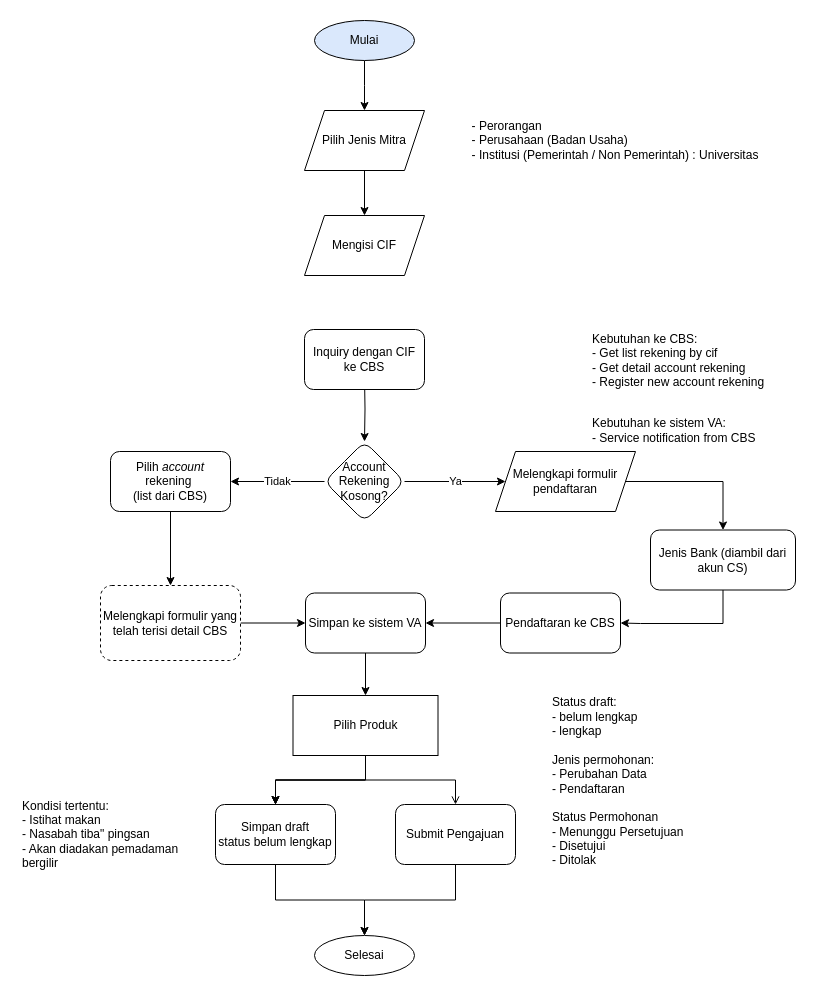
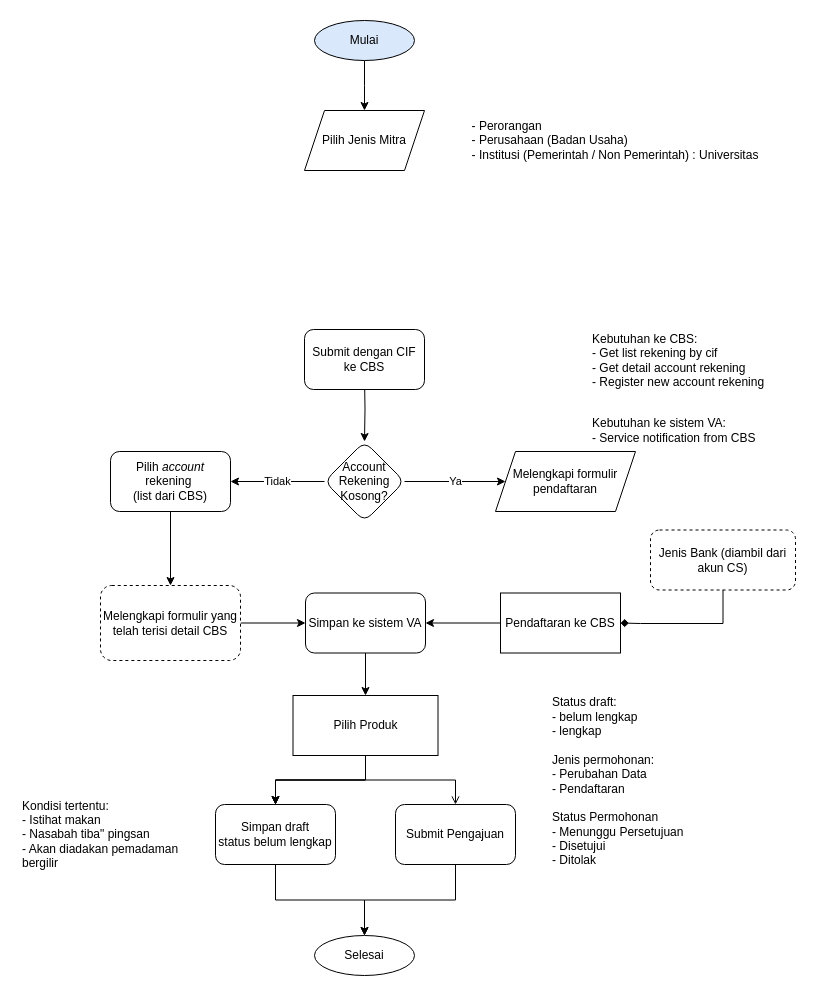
  <mxCell id="0" />
  <mxCell id="1" parent="0" />
  <mxCell id="2" value="" style="edgeStyle=orthogonalEdgeStyle;rounded=0;orthogonalLoop=1;jettySize=auto;html=1;fontFamily=Helvetica;strokeWidth=1;strokeColor=default;" parent="1" source="3" edge="1"><mxGeometry relative="1" as="geometry"><mxPoint x="364" y="110" as="targetPoint" /></mxGeometry></mxCell>
  <mxCell id="3" value="Mulai" style="ellipse;whiteSpace=wrap;html=1;align=center;newEdgeStyle={&quot;edgeStyle&quot;:&quot;entityRelationEdgeStyle&quot;,&quot;startArrow&quot;:&quot;none&quot;,&quot;endArrow&quot;:&quot;none&quot;,&quot;segment&quot;:10,&quot;curved&quot;:1};treeFolding=1;treeMoving=1;fontFamily=Helvetica;strokeWidth=1;strokeColor=default;fillColor=#dae8fc;" parent="1" vertex="1"><mxGeometry x="314" y="20" width="100" height="40" as="geometry" /></mxCell>
  <mxCell id="4" value="" style="edgeStyle=orthogonalEdgeStyle;rounded=0;orthogonalLoop=1;jettySize=auto;html=1;fontFamily=Helvetica;strokeWidth=1;strokeColor=default;" parent="1" target="8" edge="1"><mxGeometry relative="1" as="geometry"><mxPoint x="364" y="375" as="sourcePoint" /></mxGeometry></mxCell>
- <mxCell id="5" value="Inquiry dengan CIF ke CBS" style="rounded=1;whiteSpace=wrap;html=1;fontFamily=Helvetica;strokeWidth=1;strokeColor=default;" parent="1" vertex="1"><mxGeometry x="304" y="329" width="120" height="60" as="geometry" /></mxCell>
+ <mxCell id="5" value="Submit dengan CIF ke CBS" style="rounded=1;whiteSpace=wrap;html=1;fontFamily=Helvetica;strokeWidth=1;strokeColor=default;" parent="1" vertex="1"><mxGeometry x="304" y="329" width="120" height="60" as="geometry" /></mxCell>
  <mxCell id="6" value="Tidak" style="edgeStyle=orthogonalEdgeStyle;rounded=0;orthogonalLoop=1;jettySize=auto;html=1;fontFamily=Helvetica;strokeWidth=1;strokeColor=default;" parent="1" source="8" target="12" edge="1"><mxGeometry relative="1" as="geometry"><mxPoint x="240" y="481" as="targetPoint" /></mxGeometry></mxCell>
  <mxCell id="7" value="Ya" style="edgeStyle=orthogonalEdgeStyle;rounded=0;orthogonalLoop=1;jettySize=auto;html=1;fontFamily=Helvetica;strokeWidth=1;strokeColor=default;entryX=0;entryY=0.5;entryDx=0;entryDy=0;" parent="1" source="8" target="38" edge="1"><mxGeometry relative="1" as="geometry"><mxPoint x="500" y="481" as="targetPoint" /></mxGeometry></mxCell>
  <mxCell id="8" value="Account Rekening Kosong?" style="rhombus;whiteSpace=wrap;html=1;rounded=1;fontFamily=Helvetica;strokeWidth=1;strokeColor=default;" parent="1" vertex="1"><mxGeometry x="324" y="441" width="80" height="80" as="geometry" /></mxCell>
- <mxCell id="9" style="edgeStyle=orthogonalEdgeStyle;rounded=0;orthogonalLoop=1;jettySize=auto;html=1;entryX=0.5;entryY=0;entryDx=0;entryDy=0;fontFamily=Helvetica;strokeWidth=1;strokeColor=default;exitX=1;exitY=0.5;exitDx=0;exitDy=0;" parent="1" source="38" target="26" edge="1"><mxGeometry relative="1" as="geometry"><mxPoint x="620" y="481.067" as="sourcePoint" /></mxGeometry></mxCell>
  <mxCell id="10" value="&lt;div style=&quot;text-align: left;&quot;&gt;&lt;span style=&quot;background-color: initial;&quot;&gt;- Perorangan&lt;/span&gt;&lt;/div&gt;&lt;div style=&quot;text-align: left;&quot;&gt;&lt;span style=&quot;background-color: initial;&quot;&gt;- Perusahaan (Badan Usaha)&lt;/span&gt;&lt;/div&gt;&lt;div style=&quot;text-align: left;&quot;&gt;- Institusi (Pemerintah / Non Pemerintah) : Universitas&lt;/div&gt;" style="text;html=1;strokeColor=none;fillColor=none;align=center;verticalAlign=middle;whiteSpace=wrap;rounded=0;fontFamily=Helvetica;strokeWidth=1;" parent="1" vertex="1"><mxGeometry x="465" y="105" width="300" height="70" as="geometry" /></mxCell>
  <mxCell id="11" value="" style="edgeStyle=orthogonalEdgeStyle;rounded=0;orthogonalLoop=1;jettySize=auto;html=1;fontFamily=Helvetica;strokeWidth=1;strokeColor=default;" parent="1" source="12" target="14" edge="1"><mxGeometry relative="1" as="geometry" /></mxCell>
  <mxCell id="12" value="Pilih &lt;i&gt;account&lt;/i&gt; rekening&amp;nbsp;&lt;br&gt;(list dari CBS)" style="rounded=1;whiteSpace=wrap;html=1;fontFamily=Helvetica;strokeWidth=1;strokeColor=default;" parent="1" vertex="1"><mxGeometry x="110" y="451" width="120" height="60" as="geometry" /></mxCell>
  <mxCell id="13" style="edgeStyle=orthogonalEdgeStyle;rounded=0;orthogonalLoop=1;jettySize=auto;html=1;entryX=0;entryY=0.5;entryDx=0;entryDy=0;fontFamily=Helvetica;strokeWidth=1;strokeColor=default;" parent="1" source="14" target="18" edge="1"><mxGeometry relative="1" as="geometry" /></mxCell>
  <mxCell id="14" value="Melengkapi formulir yang telah terisi detail CBS" style="whiteSpace=wrap;html=1;rounded=1;fontFamily=Helvetica;strokeWidth=1;strokeColor=default;dashed=1;" parent="1" vertex="1"><mxGeometry x="100" y="585" width="140" height="75" as="geometry" /></mxCell>
  <mxCell id="15" style="edgeStyle=orthogonalEdgeStyle;rounded=0;orthogonalLoop=1;jettySize=auto;html=1;entryX=1;entryY=0.5;entryDx=0;entryDy=0;fontFamily=Helvetica;strokeWidth=1;strokeColor=default;" parent="1" source="16" target="18" edge="1"><mxGeometry relative="1" as="geometry" /></mxCell>
- <mxCell id="16" value="Pendaftaran ke CBS" style="whiteSpace=wrap;html=1;rounded=1;fontFamily=Helvetica;strokeWidth=1;strokeColor=default;" parent="1" vertex="1"><mxGeometry x="500" y="592.5" width="120" height="60" as="geometry" /></mxCell>
+ <mxCell id="16" value="Pendaftaran ke CBS" style="whiteSpace=wrap;html=1;fontFamily=Helvetica;strokeWidth=1;strokeColor=default;rounded=0;" parent="1" vertex="1"><mxGeometry x="500" y="592.5" width="120" height="60" as="geometry" /></mxCell>
  <mxCell id="17" style="edgeStyle=orthogonalEdgeStyle;rounded=0;orthogonalLoop=1;jettySize=auto;html=1;entryX=0.5;entryY=0;entryDx=0;entryDy=0;fontFamily=Helvetica;strokeWidth=1;strokeColor=default;" parent="1" source="18" target="23" edge="1"><mxGeometry relative="1" as="geometry" /></mxCell>
  <mxCell id="18" value="Simpan ke sistem VA" style="whiteSpace=wrap;html=1;rounded=1;fontFamily=Helvetica;strokeWidth=1;strokeColor=default;" parent="1" vertex="1"><mxGeometry x="305" y="592.5" width="120" height="60" as="geometry" /></mxCell>
  <mxCell id="19" value="" style="edgeStyle=orthogonalEdgeStyle;rounded=0;orthogonalLoop=1;jettySize=auto;html=1;fontSize=19;fontFamily=Helvetica;strokeWidth=1;strokeColor=default;" parent="1" source="23" target="29" edge="1"><mxGeometry relative="1" as="geometry" /></mxCell>
  <mxCell id="20" value="" style="edgeStyle=orthogonalEdgeStyle;rounded=0;orthogonalLoop=1;jettySize=auto;html=1;fontSize=19;fontFamily=Helvetica;strokeWidth=1;strokeColor=default;" parent="1" source="23" target="29" edge="1"><mxGeometry relative="1" as="geometry" /></mxCell>
  <mxCell id="21" value="" style="edgeStyle=orthogonalEdgeStyle;rounded=0;orthogonalLoop=1;jettySize=auto;html=1;fontSize=19;fontFamily=Helvetica;strokeWidth=1;strokeColor=default;" parent="1" source="23" target="29" edge="1"><mxGeometry relative="1" as="geometry" /></mxCell>
  <mxCell id="22" style="edgeStyle=orthogonalEdgeStyle;rounded=0;orthogonalLoop=1;jettySize=auto;html=1;entryX=0.5;entryY=0;entryDx=0;entryDy=0;fontSize=19;fontFamily=Helvetica;strokeWidth=1;strokeColor=default;endArrow=open;" parent="1" source="23" target="31" edge="1"><mxGeometry relative="1" as="geometry" /></mxCell>
  <mxCell id="23" value="Pilih Produk" style="whiteSpace=wrap;html=1;fontFamily=Helvetica;strokeWidth=1;strokeColor=default;rounded=0;" parent="1" vertex="1"><mxGeometry x="292.5" y="695" width="145" height="60" as="geometry" /></mxCell>
  <mxCell id="24" value="&lt;div style=&quot;&quot;&gt;Kebutuhan ke CBS:&lt;/div&gt;&lt;div style=&quot;&quot;&gt;- Get list rekening by cif&lt;/div&gt;&lt;div style=&quot;&quot;&gt;- Get detail account rekening&lt;/div&gt;&lt;div style=&quot;&quot;&gt;- Register new account rekening&lt;/div&gt;" style="text;html=1;strokeColor=none;fillColor=none;align=left;verticalAlign=middle;whiteSpace=wrap;rounded=0;fontFamily=Helvetica;strokeWidth=1;" parent="1" vertex="1"><mxGeometry x="590" y="325" width="180" height="70" as="geometry" /></mxCell>
- <mxCell id="25" style="edgeStyle=orthogonalEdgeStyle;rounded=0;orthogonalLoop=1;jettySize=auto;html=1;entryX=1;entryY=0.5;entryDx=0;entryDy=0;fontFamily=Helvetica;strokeWidth=1;strokeColor=default;" parent="1" source="26" target="16" edge="1"><mxGeometry relative="1" as="geometry"><Array as="points"><mxPoint x="723" y="623" /><mxPoint x="640" y="623" /></Array></mxGeometry></mxCell>
- <mxCell id="26" value="Jenis Bank (diambil dari akun CS)" style="whiteSpace=wrap;html=1;rounded=1;fontFamily=Helvetica;strokeWidth=1;strokeColor=default;" parent="1" vertex="1"><mxGeometry x="650" y="529.5" width="145" height="60" as="geometry" /></mxCell>
+ <mxCell id="25" style="edgeStyle=orthogonalEdgeStyle;rounded=0;orthogonalLoop=1;jettySize=auto;html=1;entryX=1;entryY=0.5;entryDx=0;entryDy=0;fontFamily=Helvetica;strokeWidth=1;strokeColor=default;endArrow=diamond;" parent="1" source="26" target="16" edge="1"><mxGeometry relative="1" as="geometry"><Array as="points"><mxPoint x="723" y="623" /><mxPoint x="640" y="623" /></Array></mxGeometry></mxCell>
+ <mxCell id="26" value="Jenis Bank (diambil dari akun CS)" style="whiteSpace=wrap;html=1;rounded=1;fontFamily=Helvetica;strokeWidth=1;strokeColor=default;dashed=1;" parent="1" vertex="1"><mxGeometry x="650" y="529.5" width="145" height="60" as="geometry" /></mxCell>
  <mxCell id="27" value="&lt;div style=&quot;&quot;&gt;Kebutuhan ke sistem VA:&lt;/div&gt;&lt;div style=&quot;&quot;&gt;- Service notification from CBS&lt;br&gt;&lt;/div&gt;" style="text;html=1;strokeColor=none;fillColor=none;align=left;verticalAlign=middle;whiteSpace=wrap;rounded=0;fontFamily=Helvetica;strokeWidth=1;" parent="1" vertex="1"><mxGeometry x="590" y="405" width="180" height="50" as="geometry" /></mxCell>
  <mxCell id="28" style="edgeStyle=orthogonalEdgeStyle;rounded=0;orthogonalLoop=1;jettySize=auto;html=1;entryX=0.5;entryY=0;entryDx=0;entryDy=0;fontSize=19;fontFamily=Helvetica;strokeWidth=1;strokeColor=default;" parent="1" source="29" target="32" edge="1"><mxGeometry relative="1" as="geometry" /></mxCell>
  <mxCell id="29" value="Simpan draft&lt;br&gt;status belum lengkap" style="whiteSpace=wrap;html=1;rounded=1;fontFamily=Helvetica;strokeWidth=1;strokeColor=default;" parent="1" vertex="1"><mxGeometry x="215" y="804" width="120" height="60" as="geometry" /></mxCell>
  <mxCell id="30" style="edgeStyle=orthogonalEdgeStyle;rounded=0;orthogonalLoop=1;jettySize=auto;html=1;entryX=0.5;entryY=0;entryDx=0;entryDy=0;fontSize=19;fontFamily=Helvetica;strokeWidth=1;strokeColor=default;" parent="1" source="31" target="32" edge="1"><mxGeometry relative="1" as="geometry" /></mxCell>
  <mxCell id="31" value="Submit Pengajuan" style="whiteSpace=wrap;html=1;rounded=1;fontFamily=Helvetica;strokeWidth=1;strokeColor=default;" parent="1" vertex="1"><mxGeometry x="395" y="804" width="120" height="60" as="geometry" /></mxCell>
  <mxCell id="32" value="Selesai" style="ellipse;whiteSpace=wrap;html=1;align=center;newEdgeStyle={&quot;edgeStyle&quot;:&quot;entityRelationEdgeStyle&quot;,&quot;startArrow&quot;:&quot;none&quot;,&quot;endArrow&quot;:&quot;none&quot;,&quot;segment&quot;:10,&quot;curved&quot;:1};treeFolding=1;treeMoving=1;fontFamily=Helvetica;strokeWidth=1;strokeColor=default;" parent="1" vertex="1"><mxGeometry x="314" y="935" width="100" height="40" as="geometry" /></mxCell>
  <mxCell id="33" value="&lt;div style=&quot;&quot;&gt;Kondisi tertentu:&lt;/div&gt;&lt;div style=&quot;&quot;&gt;- Istihat makan&lt;/div&gt;&lt;div style=&quot;&quot;&gt;- Nasabah tiba&quot; pingsan&lt;/div&gt;&lt;div style=&quot;&quot;&gt;- Akan diadakan pemadaman bergilir&lt;/div&gt;" style="text;html=1;strokeColor=none;fillColor=none;align=left;verticalAlign=middle;whiteSpace=wrap;rounded=0;fontFamily=Helvetica;strokeWidth=1;" parent="1" vertex="1"><mxGeometry x="20" y="792" width="180" height="84" as="geometry" /></mxCell>
  <mxCell id="34" value="&lt;div style=&quot;&quot;&gt;Status draft:&lt;/div&gt;&lt;div style=&quot;&quot;&gt;- belum lengkap&lt;/div&gt;&lt;div style=&quot;&quot;&gt;- lengkap&lt;/div&gt;&lt;div style=&quot;&quot;&gt;&lt;br&gt;&lt;/div&gt;&lt;div style=&quot;&quot;&gt;Jenis permohonan:&lt;/div&gt;&lt;div style=&quot;&quot;&gt;- Perubahan Data&lt;/div&gt;&lt;div style=&quot;&quot;&gt;- Pendaftaran&lt;/div&gt;&lt;div style=&quot;&quot;&gt;&lt;br&gt;&lt;/div&gt;&lt;div style=&quot;&quot;&gt;Status Permohonan&lt;/div&gt;&lt;div style=&quot;&quot;&gt;- Menunggu Persetujuan&lt;/div&gt;&lt;div style=&quot;&quot;&gt;- Disetujui&lt;/div&gt;&lt;div style=&quot;&quot;&gt;- Ditolak&lt;/div&gt;" style="text;html=1;strokeColor=none;fillColor=none;align=left;verticalAlign=middle;whiteSpace=wrap;rounded=0;fontFamily=Helvetica;strokeWidth=1;" parent="1" vertex="1"><mxGeometry x="550" y="686" width="170" height="190" as="geometry" /></mxCell>
- <mxCell id="35" value="" style="edgeStyle=orthogonalEdgeStyle;rounded=0;orthogonalLoop=1;jettySize=auto;html=1;" parent="1" source="36" target="37" edge="1"><mxGeometry relative="1" as="geometry" /></mxCell>
  <mxCell id="36" value="Pilih Jenis Mitra" style="shape=parallelogram;perimeter=parallelogramPerimeter;whiteSpace=wrap;html=1;fixedSize=1;strokeWidth=1;" parent="1" vertex="1"><mxGeometry x="304" y="110" width="120" height="60" as="geometry" /></mxCell>
- <mxCell id="37" value="Mengisi CIF" style="shape=parallelogram;perimeter=parallelogramPerimeter;whiteSpace=wrap;html=1;fixedSize=1;strokeWidth=1;" parent="1" vertex="1"><mxGeometry x="304" y="215" width="120" height="60" as="geometry" /></mxCell>
  <mxCell id="38" value="&lt;div&gt;&lt;span style=&quot;background-color: initial;&quot;&gt;Melengkapi formulir pendaftaran&lt;/span&gt;&lt;br&gt;&lt;/div&gt;" style="shape=parallelogram;perimeter=parallelogramPerimeter;whiteSpace=wrap;html=1;fixedSize=1;strokeWidth=1;" parent="1" vertex="1"><mxGeometry x="495" y="451" width="140" height="60" as="geometry" /></mxCell>
